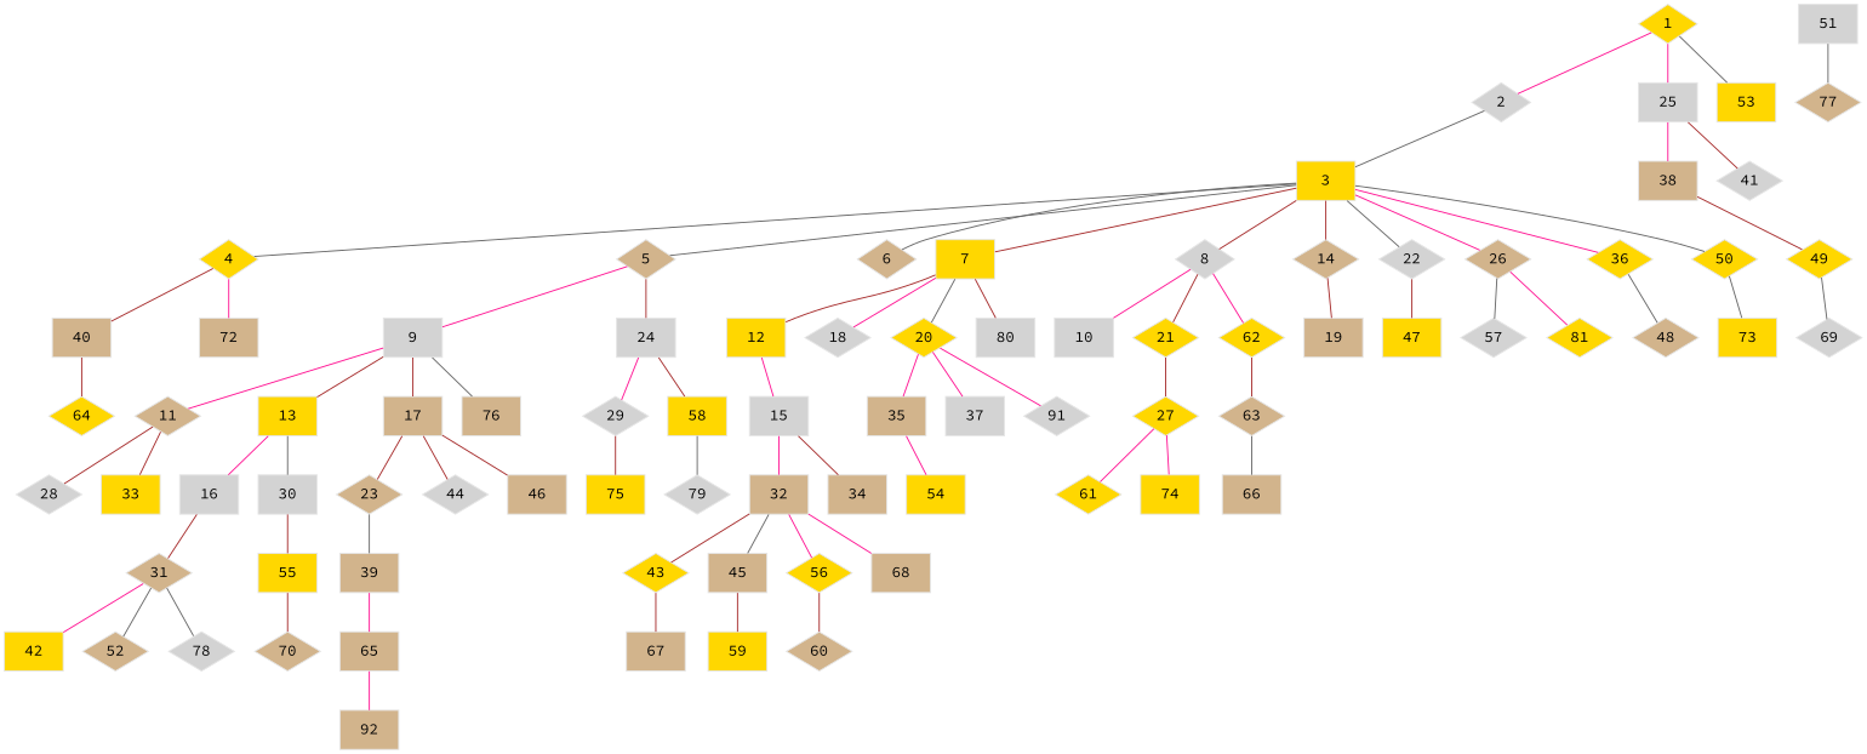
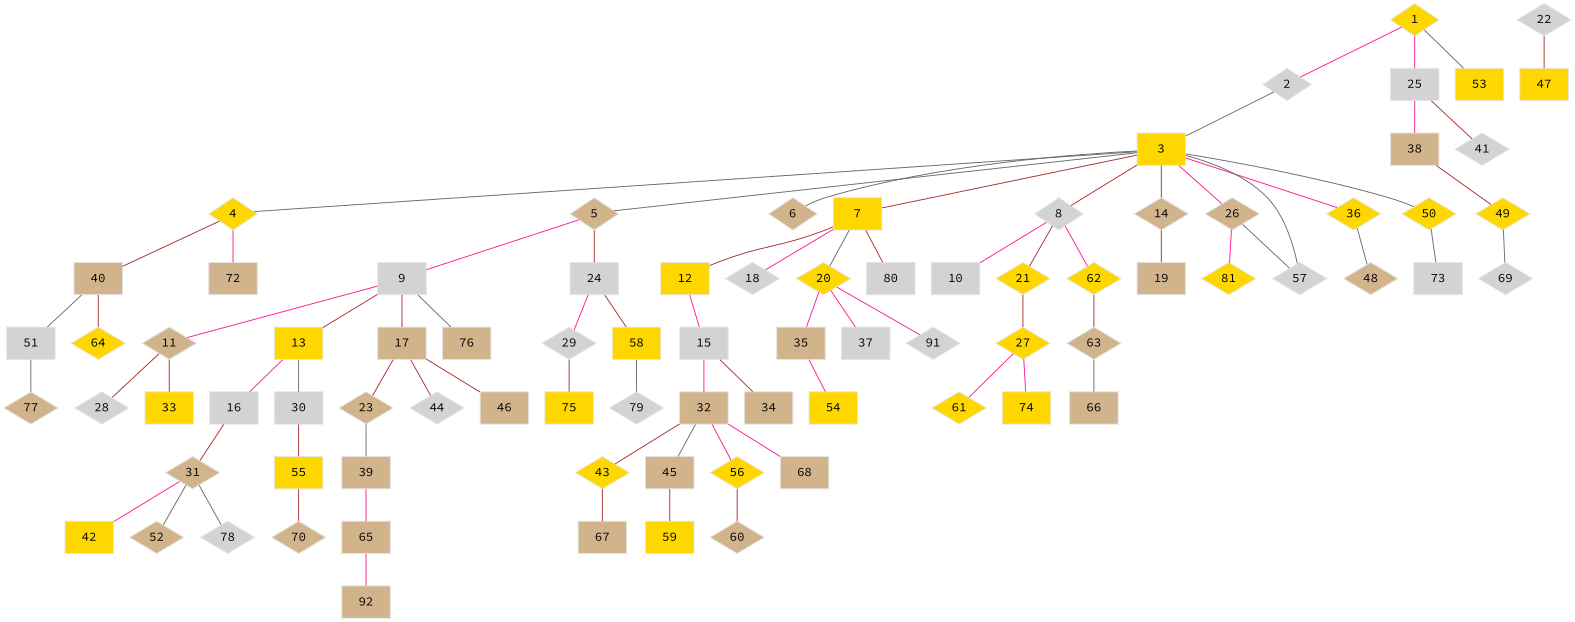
  graph {
    fontname="Source Code Pro"
    node [color=gray90 fillcolor=tan fontname="Source Code Pro" shape=box style=filled]
    edge [color=brown fontname="Source Code Pro" weight=1.0]
    1 [fillcolor=gold shape=diamond]
    2 [fillcolor=lightgrey shape=diamond]
    25 [fillcolor=lightgrey]
    53 [fillcolor=gold]
    3 [fillcolor=gold]
    38
    41 [fillcolor=lightgrey shape=diamond]
    4 [fillcolor=gold shape=diamond]
    5 [shape=diamond]
    6 [shape=diamond]
    7 [fillcolor=gold]
    8 [fillcolor=lightgrey shape=diamond]
    14 [shape=diamond]
    22 [fillcolor=lightgrey shape=diamond]
    26 [shape=diamond]
    36 [fillcolor=gold shape=diamond]
    50 [fillcolor=gold shape=diamond]
    40
    72
    9 [fillcolor=lightgrey]
    24 [fillcolor=lightgrey]
    12 [fillcolor=gold]
    18 [fillcolor=lightgrey shape=diamond]
    20 [fillcolor=gold shape=diamond]
    80 [fillcolor=lightgrey]
    10 [fillcolor=lightgrey]
    21 [fillcolor=gold shape=diamond]
    62 [fillcolor=gold shape=diamond]
    19
    47 [fillcolor=gold]
    57 [fillcolor=lightgrey shape=diamond]
    81 [fillcolor=gold shape=diamond]
    48 [shape=diamond]
-   73 [fillcolor=gold]
+   73 [fillcolor=lightgrey]
    51 [fillcolor=lightgrey]
    64 [fillcolor=gold shape=diamond]
    11 [shape=diamond]
    13 [fillcolor=gold]
    17
    76
    29 [fillcolor=lightgrey shape=diamond]
    58 [fillcolor=gold]
    15 [fillcolor=lightgrey]
    35
    37 [fillcolor=lightgrey]
    n46 [fillcolor=lightgrey label=91 shape=diamond]
    27 [fillcolor=gold shape=diamond]
    63 [shape=diamond]
    28 [fillcolor=lightgrey shape=diamond]
    33 [fillcolor=gold]
    16 [fillcolor=lightgrey]
    30 [fillcolor=lightgrey]
    23 [shape=diamond]
    44 [fillcolor=lightgrey shape=diamond]
    46
    32
    34
    31 [shape=diamond]
    55 [fillcolor=gold]
    43 [fillcolor=gold shape=diamond]
    45
    56 [fillcolor=gold shape=diamond]
    68
    42 [fillcolor=gold]
    52 [shape=diamond]
    78 [fillcolor=lightgrey shape=diamond]
    39
    54 [fillcolor=gold]
    61 [fillcolor=gold shape=diamond]
    74 [fillcolor=gold]
    65
    75 [fillcolor=gold]
    79 [fillcolor=lightgrey shape=diamond]
    49 [fillcolor=gold shape=diamond]
    70 [shape=diamond]
    67
    59 [fillcolor=gold]
    60 [shape=diamond]
    69 [fillcolor=lightgrey shape=diamond]
    n80 [label=92]
    77 [shape=diamond]
    66
    1 -- 2 [color=deeppink]
    1 -- 25 [color=deeppink]
    1 -- 53 [color=gray40]
    2 -- 3 [color=gray40]
    25 -- 38 [color=deeppink]
    25 -- 41
    3 -- 4 [color=gray40]
    3 -- 5 [color=gray40]
    3 -- 6 [color=gray40]
    3 -- 7
    3 -- 8
    3 -- 14
-   3 -- 22 [color=gray40]
+   3 -- 57 [color=gray40]
    3 -- 26 [color=deeppink]
    3 -- 36 [color=deeppink]
    3 -- 50 [color=gray40]
    38 -- 49
    4 -- 40
    4 -- 72 [color=deeppink]
    5 -- 9 [color=deeppink]
    5 -- 24
    7 -- 12
    7 -- 18 [color=deeppink]
    7 -- 20 [color=gray40]
    7 -- 80
    8 -- 10 [color=deeppink]
    8 -- 21
    8 -- 62 [color=deeppink]
    14 -- 19 [weight=2.0]
    22 -- 47
    26 -- 57 [color=gray40]
    26 -- 81 [color=deeppink]
    36 -- 48 [color=gray40]
    50 -- 73 [color=gray40]
+   40 -- 51 [color=gray40]
    40 -- 64 [weight=2.0]
    9 -- 11 [color=deeppink]
    9 -- 13
    9 -- 17
    9 -- 76 [color=gray40]
    24 -- 29 [color=deeppink]
    24 -- 58
    12 -- 15 [color=deeppink]
    20 -- 35 [color=deeppink]
    20 -- 37 [color=deeppink]
    20 -- n46 [color=deeppink]
    21 -- 27
    62 -- 63
    51 -- 77 [color=gray40]
    11 -- 28
    11 -- 33
    13 -- 16 [color=deeppink]
    13 -- 30 [color=gray40]
    17 -- 23
    17 -- 44
    17 -- 46
    29 -- 75
    58 -- 79 [color=gray40]
    15 -- 32 [color=deeppink]
    15 -- 34
    35 -- 54 [color=deeppink]
    27 -- 61 [color=deeppink]
    27 -- 74 [color=deeppink]
    63 -- 66 [color=gray40]
    16 -- 31
    30 -- 55
    23 -- 39 [color=gray40]
    32 -- 43
    32 -- 45 [color=gray40]
    32 -- 56 [color=deeppink]
    32 -- 68 [color=deeppink]
    31 -- 42 [color=deeppink]
    31 -- 52 [color=gray40]
    31 -- 78 [color=gray40]
    55 -- 70
    43 -- 67
    45 -- 59
    56 -- 60
    39 -- 65 [color=deeppink]
    65 -- n80 [color=deeppink]
    49 -- 69 [color=gray40]
  }
